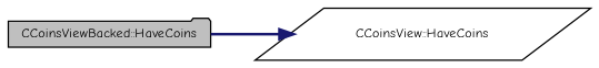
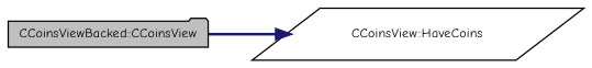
  digraph {
    rankdir=LR
    fontname="Comic Neue"
    node [color=black fontname="Comic Neue" fontsize=10 style=filled]
-   n1 [fillcolor=grey75 fontcolor=black height=0.2 label="CCoinsViewBacked::HaveCoins" shape=folder width=0.4]
+   n1 [fillcolor=grey75 fontcolor=black height=0.2 label="CCoinsViewBacked::CCoinsView" shape=folder width=0.4]
    n2 [fillcolor=white height=0.2 label="CCoinsView::HaveCoins" shape=parallelogram width=0.4]
    n1 -> n2 [color=midnightblue fontname="Comic Neue" fontsize=10 labelfontname=Helvetica labelfontsize=10 style=bold]
  }
